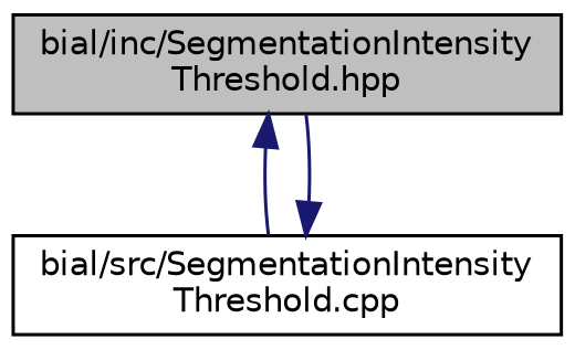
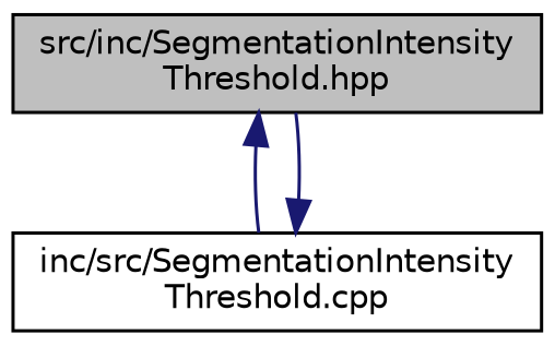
  digraph {
    node [color=black fontname=Helvetica fontsize=10 shape=record style=filled]
    edge [color=midnightblue dir=back fontname=Helvetica fontsize=10 labelfontname=Helvetica labelfontsize=10 style=solid]
-   n1 [fillcolor=grey75 fontcolor=black height=0.2 label="bial/inc/SegmentationIntensity\lThreshold.hpp" width=0.4]
-   n2 [fillcolor=white height=0.2 label="bial/src/SegmentationIntensity\lThreshold.cpp" width=0.4]
+   n1 [fillcolor=grey75 fontcolor=black height=0.2 label="src/inc/SegmentationIntensity\lThreshold.hpp" width=0.4]
+   n2 [fillcolor=white height=0.2 label="inc/src/SegmentationIntensity\lThreshold.cpp" width=0.4]
    n1 -> n2
    n2 -> n1
  }
